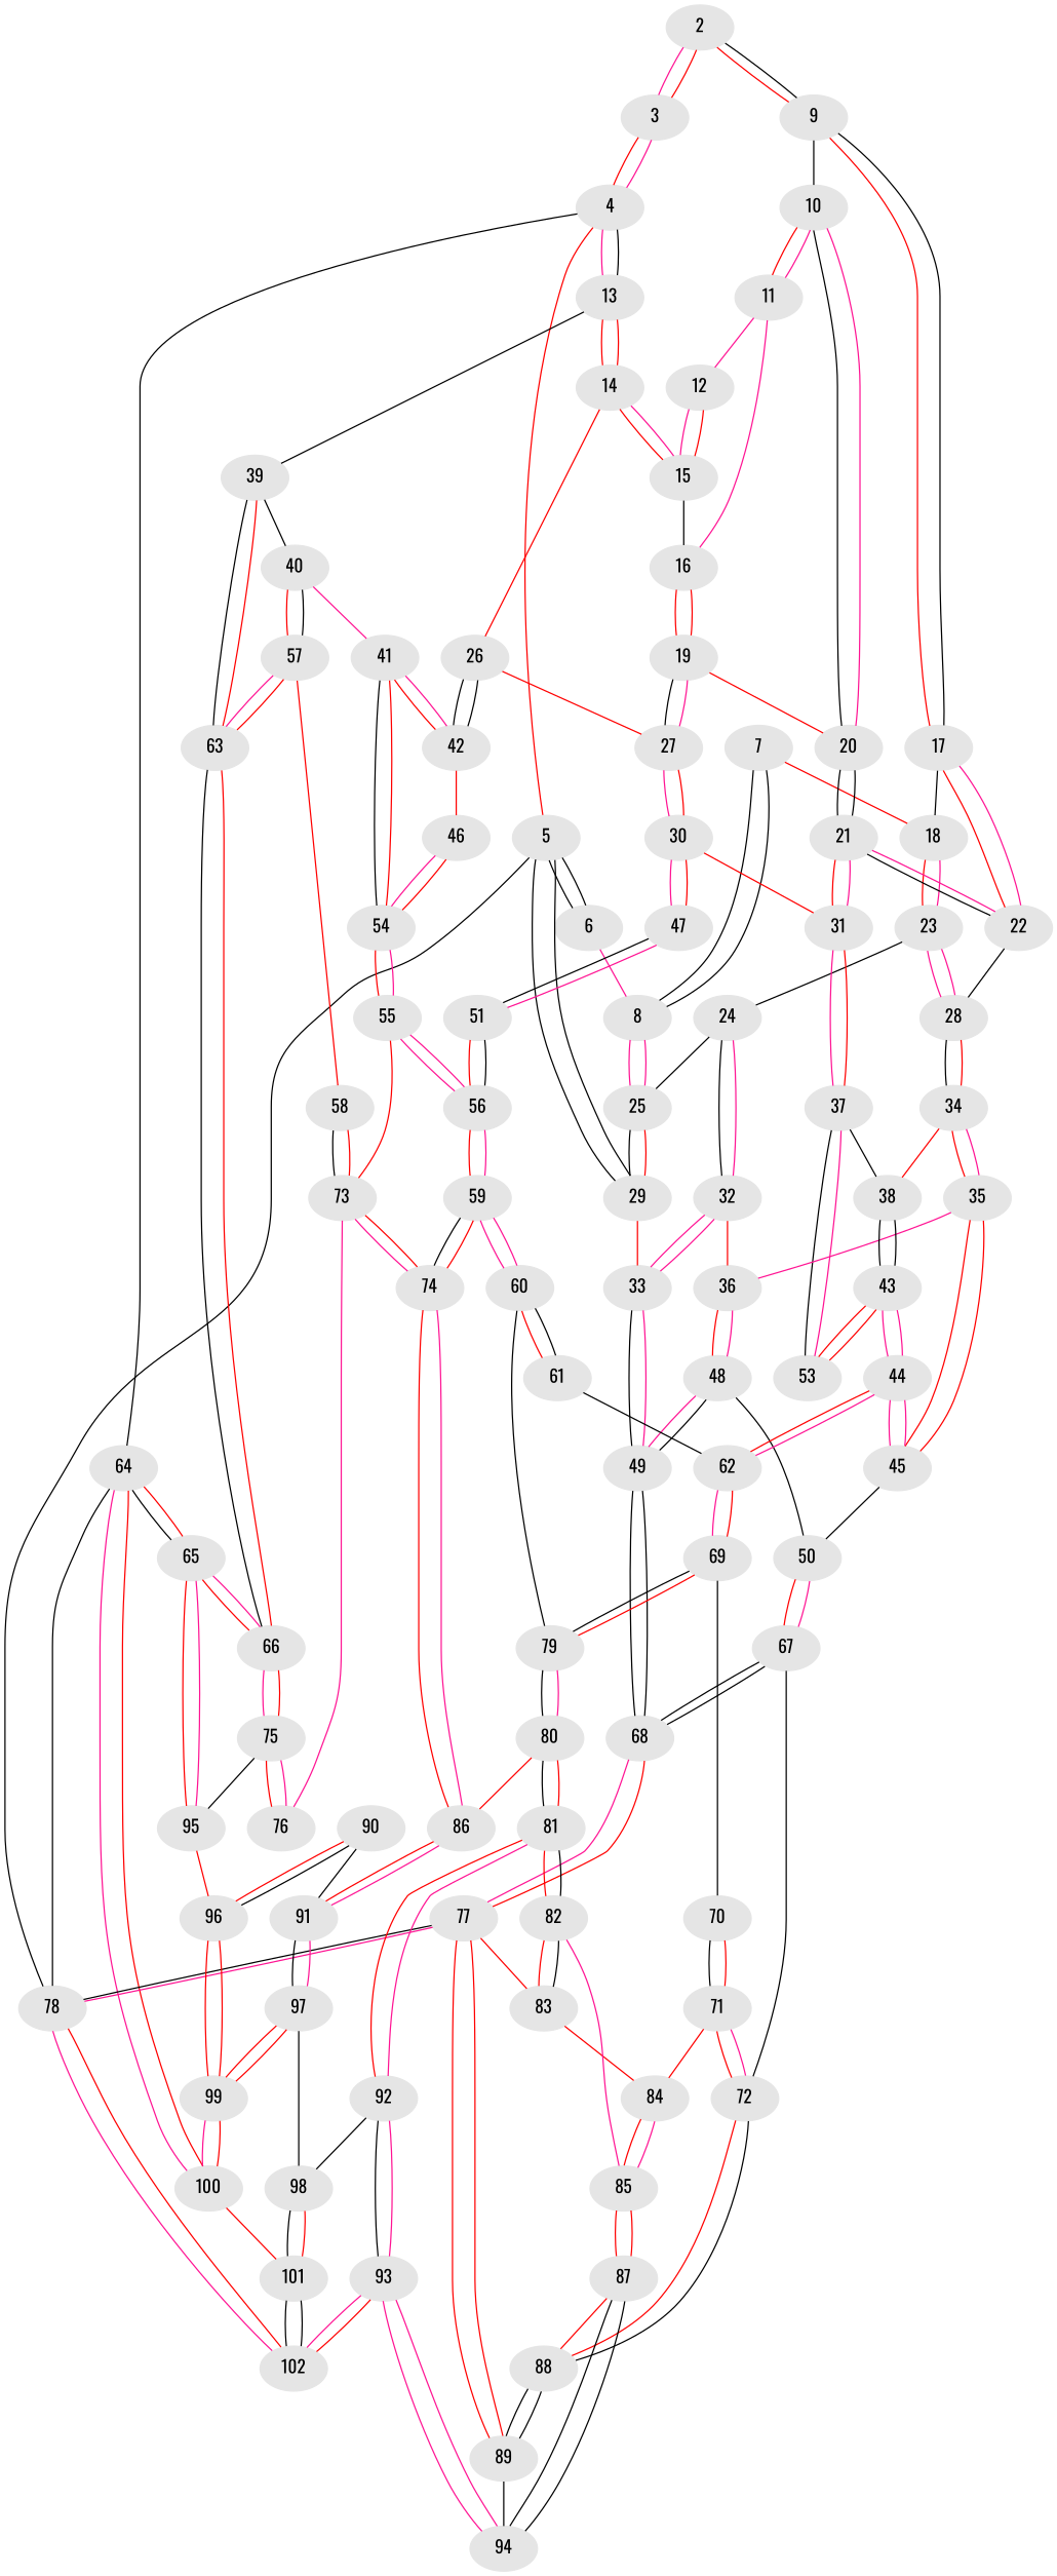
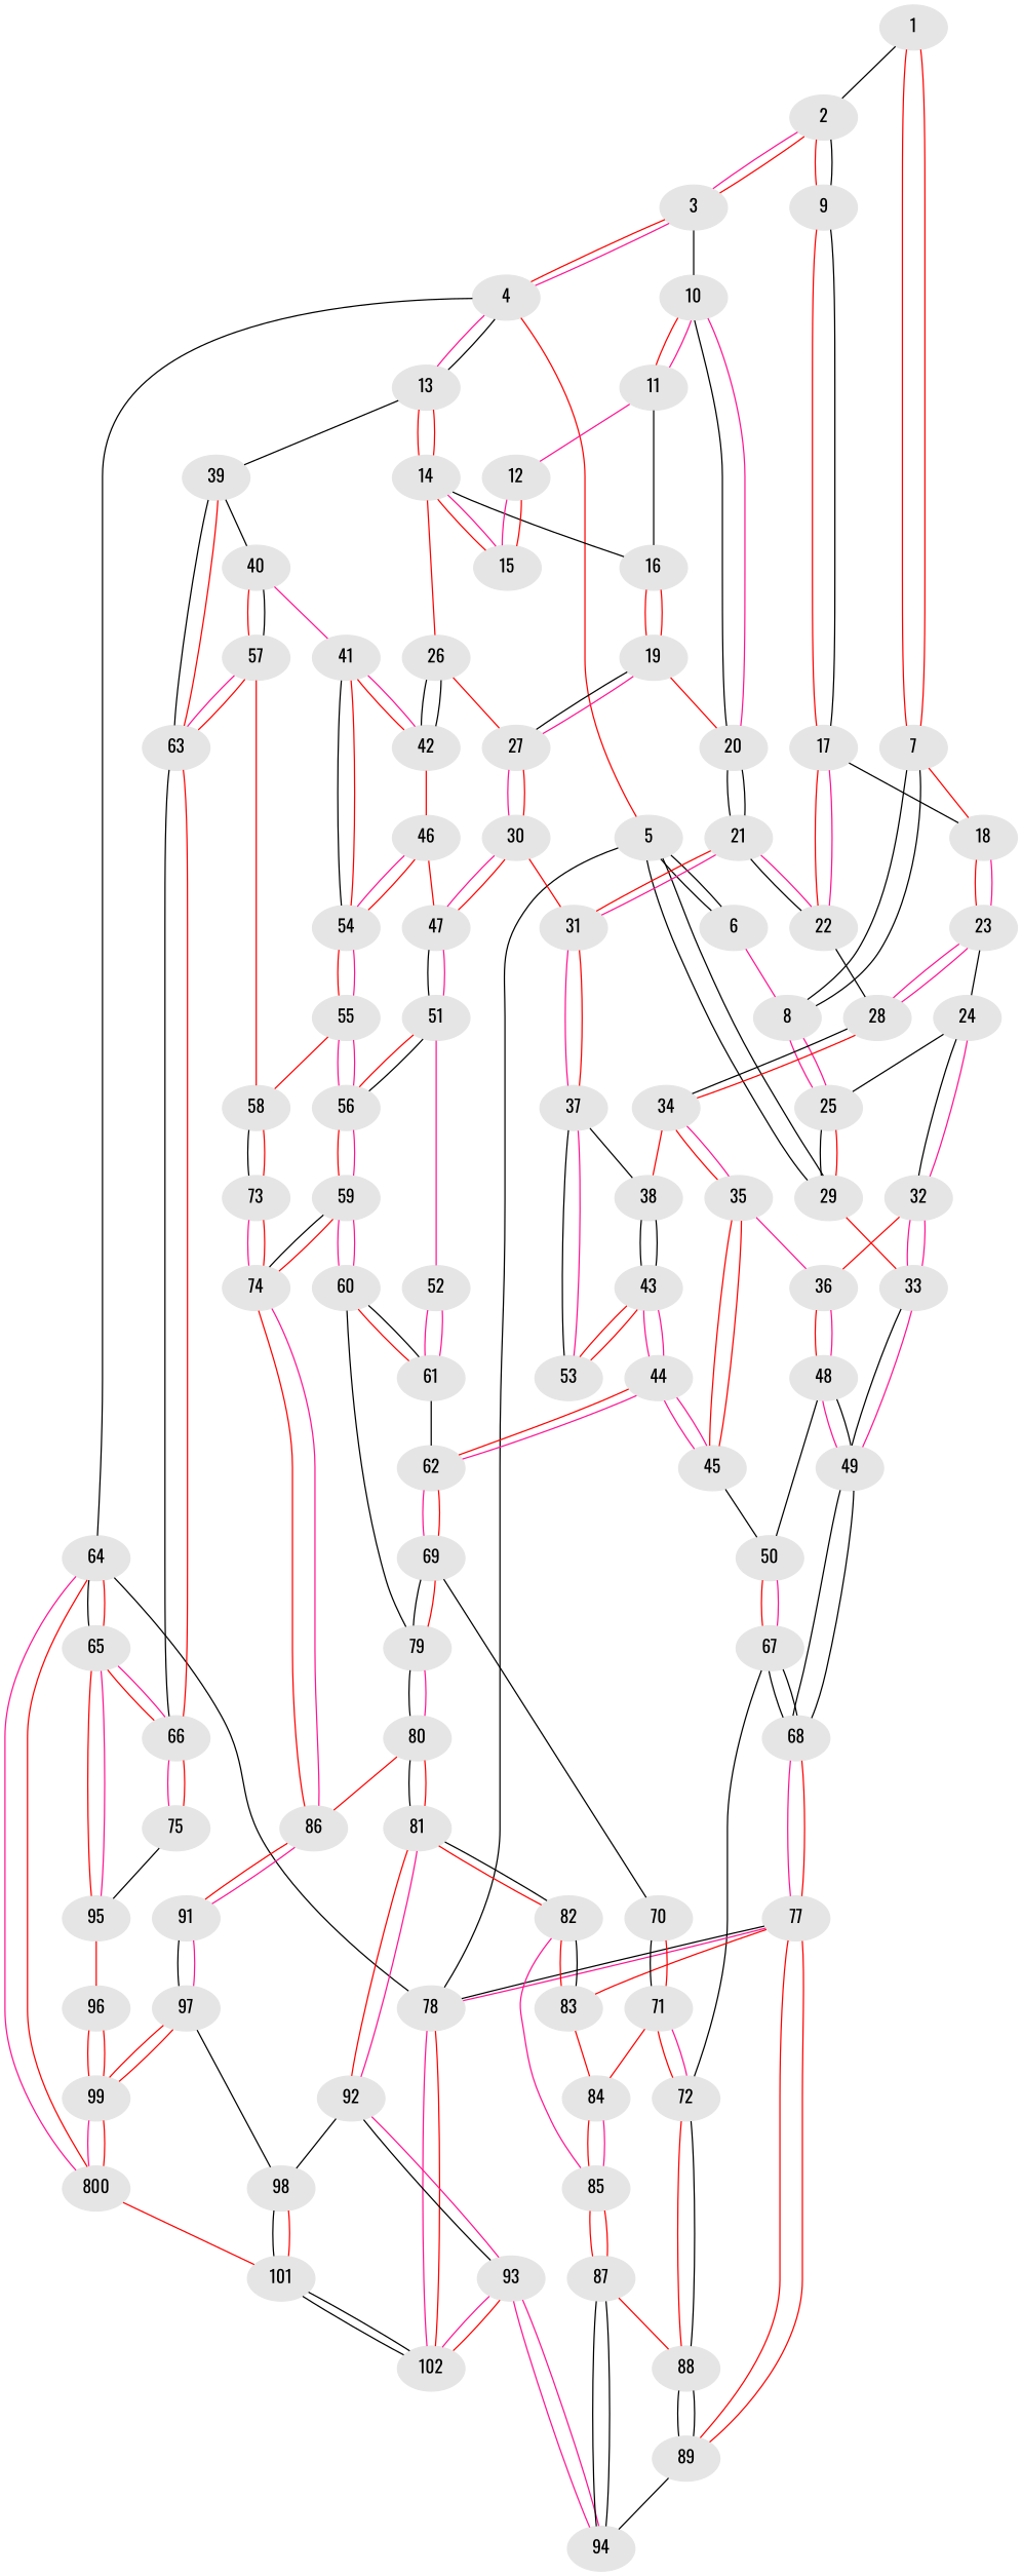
  graph {
    fontname=Oswald
    node [color=gray90 fontname=Oswald style=filled]
    edge [color=red fontname=Oswald]
+   1
    2
    7
    3
    9
    8
    18
    4
    10
    17
    5
    13
    64
    6
    29
    78
    14
    39
    65
-   100
+   100 [label=800]
    33
    102
    25
    23
    11
    20
    22
    12
    16
    21
    15
    19
    26
    40
    63
    27
    42
    28
    24
    30
    31
    37
    34
    32
    36
    46
    47
    35
    38
    49
    51
    53
    48
    68
    45
    43
    50
    44
    41
    57
    66
    54
    58
    55
    62
    69
    67
+   52
    56
    77
    72
    61
    59
    73
    60
    74
-   76
    79
    86
    80
    70
    75
    95
    101
    96
    88
    83
    89
    71
    84
    85
    91
-   90
    94
    81
    82
    92
    93
    98
    87
    97
    99
+   1 -- 2 [color=black]
+   1 -- 7
+   1 -- 7
    2 -- 3 [color=deeppink]
    2 -- 3
    2 -- 9
    2 -- 9 [color=black]
    7 -- 8 [color=black]
    7 -- 8 [color=black]
    7 -- 18
    3 -- 4
    3 -- 4 [color=deeppink]
-   9 -- 10 [color=black]
+   3 -- 10 [color=black]
    9 -- 17
    9 -- 17 [color=black]
    8 -- 25 [color=deeppink]
    8 -- 25 [color=deeppink]
    18 -- 23
    18 -- 23 [color=deeppink]
    4 -- 5
    4 -- 13 [color=deeppink]
    4 -- 13 [color=black]
    4 -- 64 [color=black]
    10 -- 11
    10 -- 11 [color=deeppink]
    10 -- 20 [color=black]
    10 -- 20 [color=deeppink]
    17 -- 18 [color=black]
    17 -- 22
    17 -- 22 [color=deeppink]
    5 -- 6 [color=black]
    5 -- 6 [color=black]
    5 -- 29 [color=black]
    5 -- 29 [color=black]
    5 -- 78 [color=black]
    13 -- 14
    13 -- 14
    13 -- 39 [color=black]
    64 -- 78 [color=black]
    64 -- 65 [color=black]
    64 -- 65
    64 -- 100 [color=deeppink]
    64 -- 100
    6 -- 8 [color=deeppink]
    29 -- 33
    78 -- 102 [color=deeppink]
    78 -- 102
    14 -- 15
    14 -- 15 [color=deeppink]
    14 -- 26
    39 -- 40 [color=black]
    39 -- 63 [color=black]
    39 -- 63
    65 -- 66
    65 -- 66 [color=deeppink]
    65 -- 95
    65 -- 95 [color=deeppink]
    100 -- 101
    33 -- 49 [color=black]
    33 -- 49 [color=deeppink]
    25 -- 29 [color=black]
    25 -- 29
    23 -- 28 [color=deeppink]
    23 -- 28 [color=deeppink]
    23 -- 24 [color=black]
    11 -- 12 [color=deeppink]
-   11 -- 16 [color=deeppink]
+   11 -- 16 [color=black]
    20 -- 21 [color=black]
    20 -- 21 [color=black]
    22 -- 28 [color=black]
    12 -- 15 [color=deeppink]
    12 -- 15
    16 -- 19
    16 -- 19
    21 -- 22 [color=black]
    21 -- 22 [color=deeppink]
    21 -- 31
    21 -- 31 [color=deeppink]
-   15 -- 16 [color=black]
+   14 -- 16 [color=black]
    19 -- 20
    19 -- 27 [color=black]
    19 -- 27 [color=deeppink]
    26 -- 27
    26 -- 42 [color=black]
    26 -- 42 [color=black]
    40 -- 41 [color=deeppink]
    40 -- 57
    40 -- 57 [color=black]
    63 -- 66 [color=black]
    63 -- 66
    27 -- 30 [color=deeppink]
    27 -- 30
    42 -- 46
    28 -- 34 [color=black]
    28 -- 34
    24 -- 25 [color=black]
    24 -- 32 [color=black]
    24 -- 32 [color=deeppink]
    30 -- 31
    30 -- 47 [color=deeppink]
    30 -- 47
    31 -- 37 [color=deeppink]
    31 -- 37
    37 -- 38 [color=black]
    37 -- 53 [color=black]
    37 -- 53 [color=deeppink]
    34 -- 35
    34 -- 35 [color=deeppink]
    34 -- 38
    32 -- 33 [color=deeppink]
    32 -- 33 [color=deeppink]
    32 -- 36
    36 -- 48
    36 -- 48 [color=deeppink]
+   46 -- 47
    46 -- 54 [color=deeppink]
    46 -- 54
    47 -- 51 [color=black]
    47 -- 51 [color=deeppink]
    35 -- 36 [color=deeppink]
    35 -- 45
    35 -- 45
    38 -- 43 [color=black]
    38 -- 43 [color=black]
    49 -- 68 [color=black]
    49 -- 68 [color=black]
+   51 -- 52 [color=deeppink]
    51 -- 56
    51 -- 56 [color=black]
    48 -- 49 [color=deeppink]
    48 -- 49 [color=black]
    48 -- 50 [color=black]
    68 -- 77 [color=deeppink]
    68 -- 77
    45 -- 50 [color=black]
    43 -- 53
    43 -- 53
    43 -- 44 [color=deeppink]
    43 -- 44 [color=deeppink]
    50 -- 67
    50 -- 67 [color=deeppink]
    44 -- 45 [color=deeppink]
    44 -- 45 [color=deeppink]
    44 -- 62
    44 -- 62 [color=deeppink]
    41 -- 42
    41 -- 42 [color=deeppink]
    41 -- 54 [color=black]
    41 -- 54
    57 -- 63 [color=deeppink]
    57 -- 63
    57 -- 58
    66 -- 75 [color=deeppink]
    66 -- 75
    54 -- 55
    54 -- 55 [color=deeppink]
    58 -- 73 [color=black]
    58 -- 73
-   55 -- 73
+   55 -- 58
    55 -- 56 [color=deeppink]
    55 -- 56 [color=deeppink]
    62 -- 69 [color=deeppink]
    62 -- 69
    69 -- 79 [color=black]
    69 -- 79
    69 -- 70 [color=black]
    67 -- 68 [color=black]
    67 -- 68 [color=black]
    67 -- 72 [color=black]
+   52 -- 61 [color=deeppink]
+   52 -- 61 [color=deeppink]
    56 -- 59
    56 -- 59 [color=deeppink]
    77 -- 78 [color=black]
    77 -- 78 [color=deeppink]
    77 -- 83
    77 -- 89
    77 -- 89
    72 -- 88
    72 -- 88 [color=black]
    61 -- 62 [color=black]
    59 -- 60 [color=deeppink]
    59 -- 60 [color=deeppink]
    59 -- 74 [color=black]
    59 -- 74
    73 -- 74 [color=deeppink]
    73 -- 74
-   73 -- 76 [color=deeppink]
    60 -- 61
    60 -- 61 [color=black]
    60 -- 79 [color=black]
    74 -- 86
    74 -- 86 [color=deeppink]
    79 -- 80 [color=black]
    79 -- 80 [color=deeppink]
    86 -- 91
    86 -- 91 [color=deeppink]
    80 -- 86
    80 -- 81 [color=black]
    80 -- 81
    70 -- 71 [color=black]
    70 -- 71
-   75 -- 76
-   75 -- 76 [color=deeppink]
    75 -- 95 [color=black]
    95 -- 96
    101 -- 102 [color=black]
    101 -- 102 [color=black]
    96 -- 99
    96 -- 99
    88 -- 89 [color=black]
    88 -- 89 [color=black]
    83 -- 84
    89 -- 94 [color=black]
    71 -- 72
    71 -- 72 [color=deeppink]
    71 -- 84
    84 -- 85
    84 -- 85 [color=deeppink]
    85 -- 87
    85 -- 87
    91 -- 97 [color=black]
    91 -- 97 [color=deeppink]
-   90 -- 96
-   90 -- 96 [color=black]
-   90 -- 91 [color=black]
    81 -- 82
    81 -- 82 [color=black]
    81 -- 92
    81 -- 92 [color=deeppink]
    82 -- 83
    82 -- 83 [color=black]
    82 -- 85 [color=deeppink]
    92 -- 93 [color=black]
    92 -- 93 [color=deeppink]
    92 -- 98 [color=black]
    93 -- 102 [color=deeppink]
    93 -- 102
    93 -- 94 [color=deeppink]
    93 -- 94 [color=deeppink]
    98 -- 101 [color=black]
    98 -- 101
    87 -- 88
    87 -- 94 [color=black]
    87 -- 94 [color=black]
    97 -- 98 [color=black]
    97 -- 99
    97 -- 99
    99 -- 100 [color=deeppink]
    99 -- 100
  }
